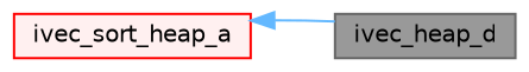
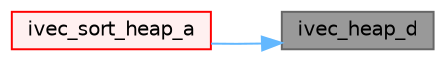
  digraph {
    rankdir=RL
    node [fontname=Helvetica fontsize=10 shape=box style=filled]
    n1 [color=gray40 fillcolor=grey60 fontcolor=black height=0.2 label=ivec_heap_d width=0.4]
    n2 [color=red fillcolor="#FFF0F0" height=0.2 label=ivec_sort_heap_a width=0.4]
-   n2 -> n1 [color=steelblue1 dir=back fontname=Helvetica fontsize=10 labelfontname=Helvetica labelfontsize=10 style=solid]
+   n1 -> n2 [color=steelblue1 dir=back fontname=Helvetica fontsize=10 labelfontname=Helvetica labelfontsize=10 style=solid]
  }
